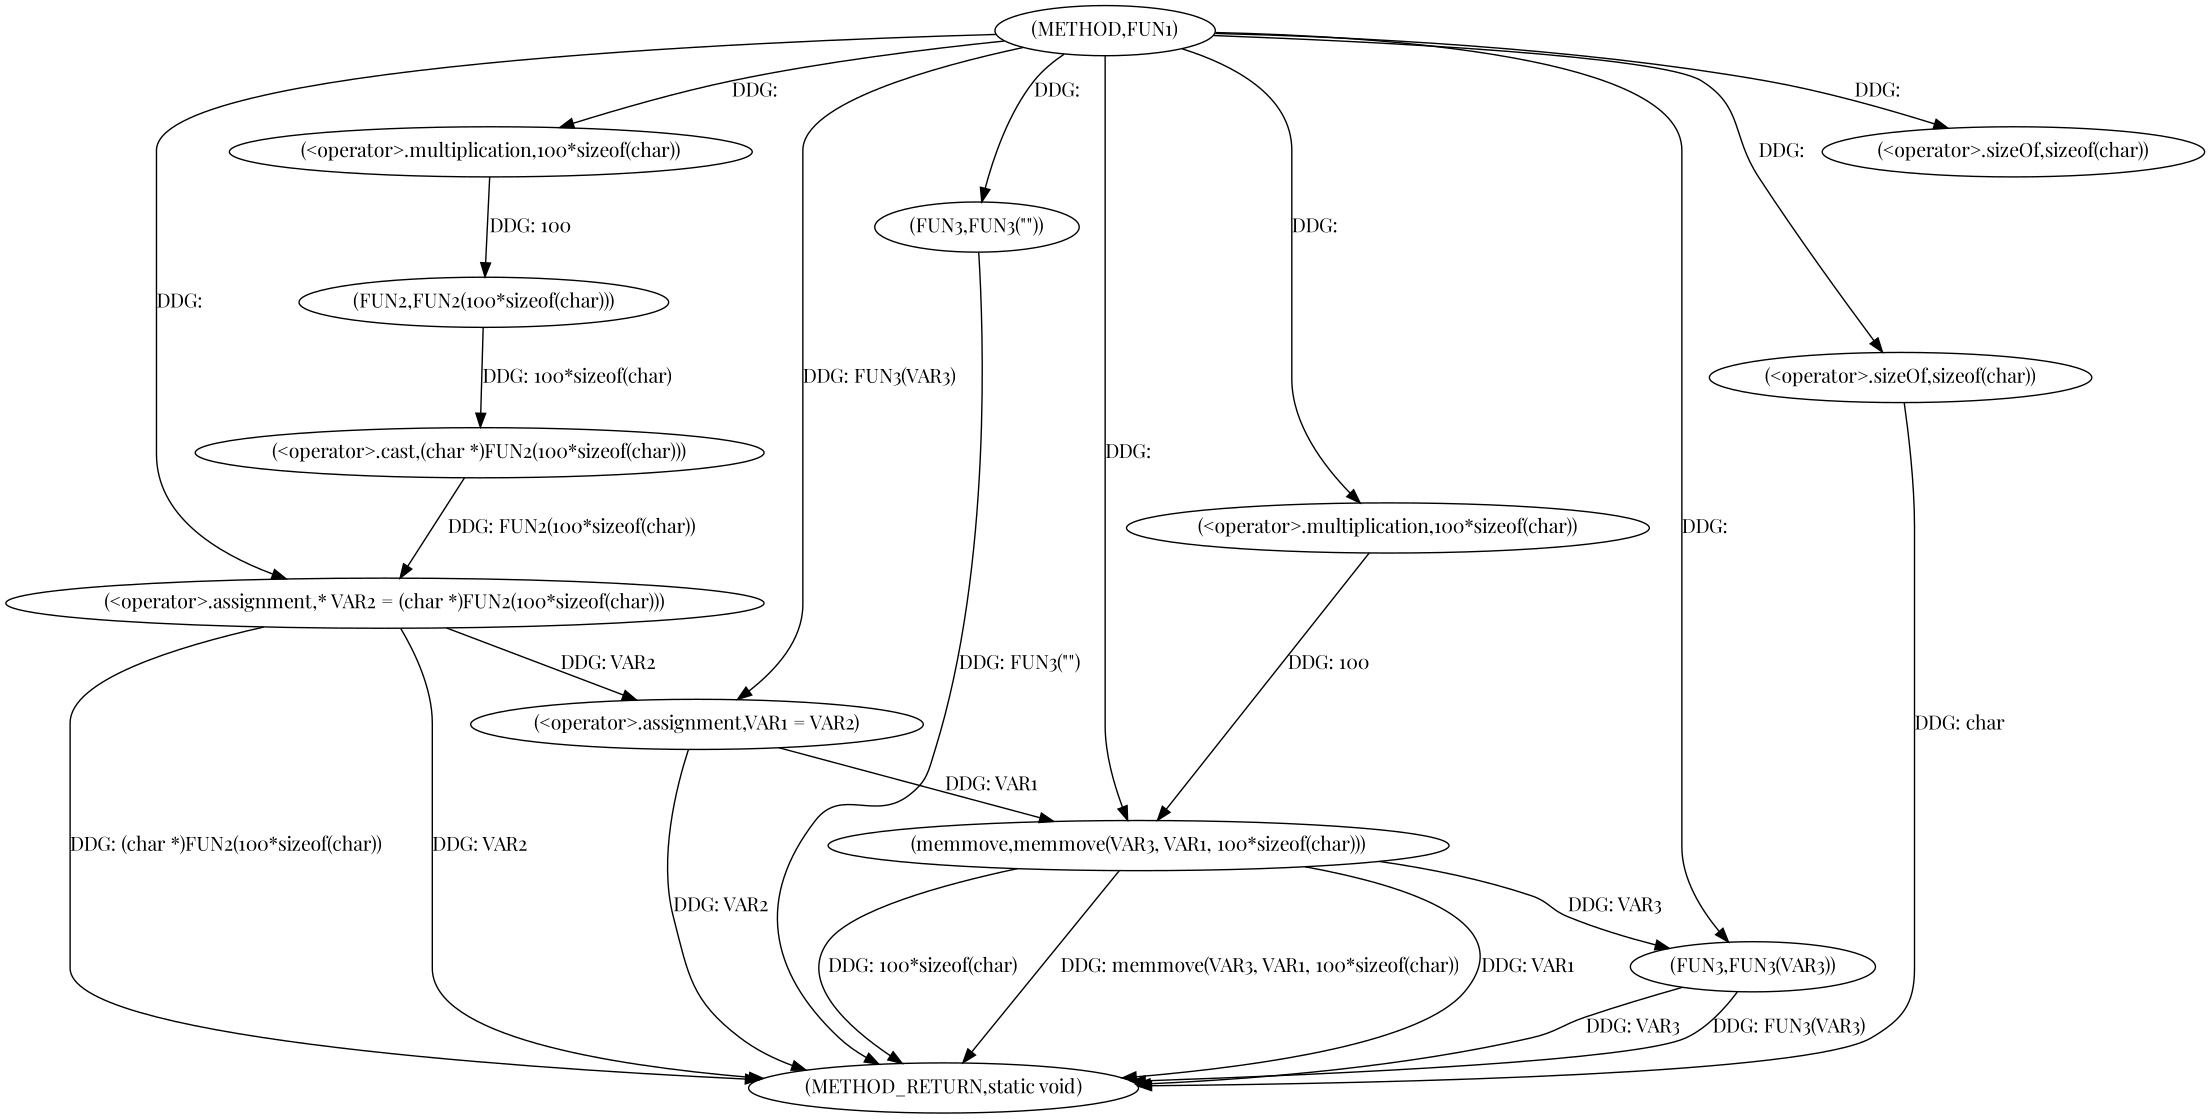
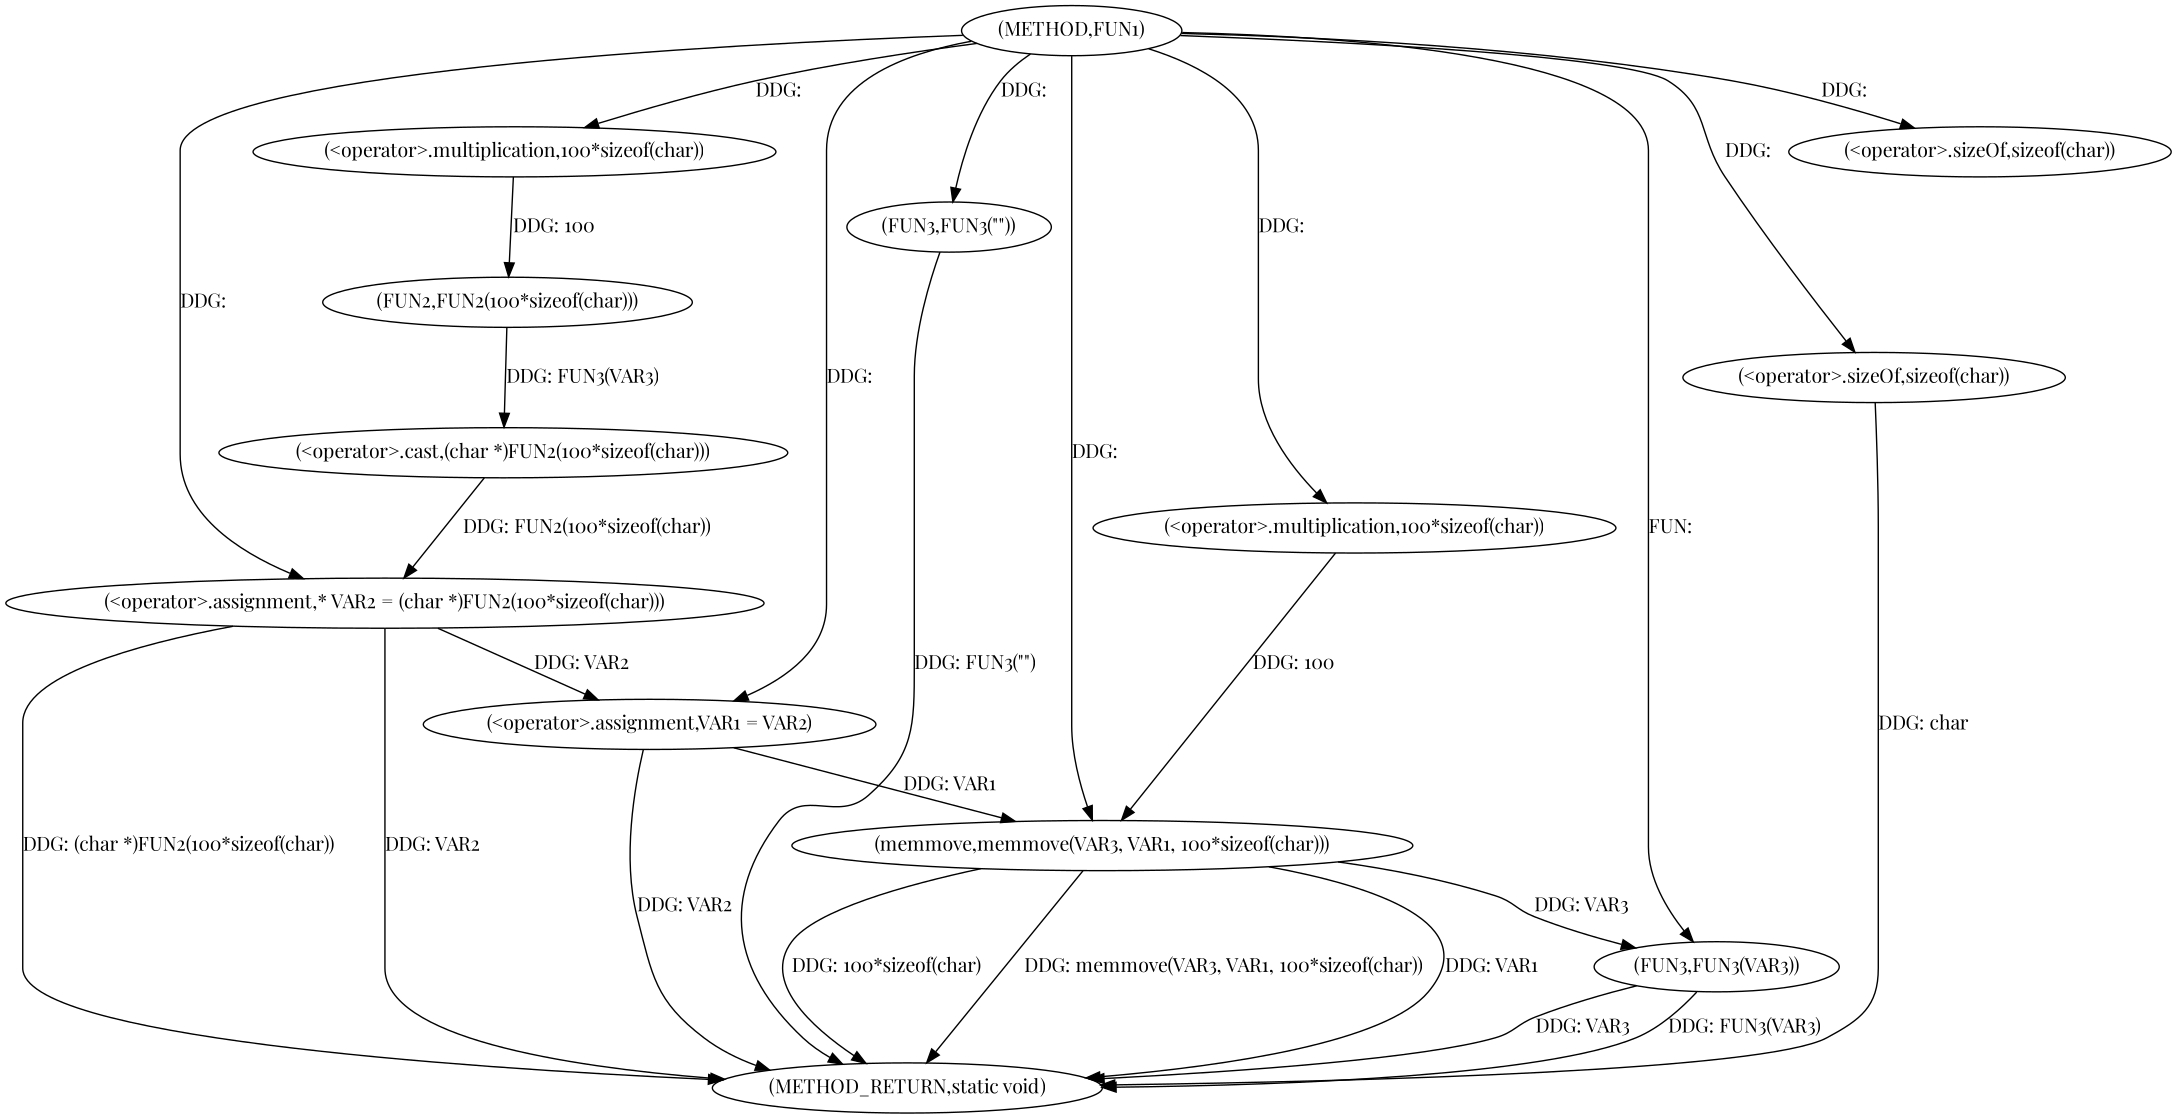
  digraph {
    fontname="Playfair Display"
    node [fontname="Playfair Display"]
    edge [fontname="Playfair Display"]
    n1 [label="(METHOD,FUN1)"]
    n2 [label="(<operator>.assignment,* VAR2 = (char *)FUN2(100*sizeof(char)))"]
    n3 [label="(<operator>.multiplication,100*sizeof(char))"]
    n4 [label="(<operator>.sizeOf,sizeof(char))"]
    n5 [label="(FUN3,FUN3(\"\"))"]
    n6 [label="(<operator>.assignment,VAR1 = VAR2)"]
    n7 [label="(memmove,memmove(VAR3, VAR1, 100*sizeof(char)))"]
    n8 [label="(<operator>.multiplication,100*sizeof(char))"]
    n9 [label="(<operator>.sizeOf,sizeof(char))"]
    n10 [label="(FUN3,FUN3(VAR3))"]
    n11 [label="(METHOD_RETURN,static void)"]
    n12 [label="(FUN2,FUN2(100*sizeof(char)))"]
    n13 [label="(<operator>.cast,(char *)FUN2(100*sizeof(char)))"]
    n1 -> n2 [label="DDG: "]
    n1 -> n3 [label="DDG: "]
    n1 -> n4 [label="DDG: "]
    n1 -> n5 [label="DDG: "]
-   n1 -> n6 [label="DDG: FUN3(VAR3)"]
+   n1 -> n6 [label="DDG: "]
    n1 -> n7 [label="DDG: "]
    n1 -> n8 [label="DDG: "]
    n1 -> n9 [label="DDG: "]
-   n1 -> n10 [label="DDG: "]
+   n1 -> n10 [label="FUN: "]
    n2 -> n6 [label="DDG: VAR2"]
    n2 -> n11 [label="DDG: VAR2"]
    n2 -> n11 [label="DDG: (char *)FUN2(100*sizeof(char))"]
    n3 -> n12 [label="DDG: 100"]
    n5 -> n11 [label="DDG: FUN3(\"\")"]
    n6 -> n7 [label="DDG: VAR1"]
    n6 -> n11 [label="DDG: VAR2"]
    n7 -> n10 [label="DDG: VAR3"]
    n7 -> n11 [label="DDG: memmove(VAR3, VAR1, 100*sizeof(char))"]
    n7 -> n11 [label="DDG: VAR1"]
    n7 -> n11 [label="DDG: 100*sizeof(char)"]
    n8 -> n7 [label="DDG: 100"]
    n9 -> n11 [label="DDG: char"]
    n10 -> n11 [label="DDG: FUN3(VAR3)"]
    n10 -> n11 [label="DDG: VAR3"]
-   n12 -> n13 [label="DDG: 100*sizeof(char)"]
+   n12 -> n13 [label="DDG: FUN3(VAR3)"]
    n13 -> n2 [label="DDG: FUN2(100*sizeof(char))"]
  }
